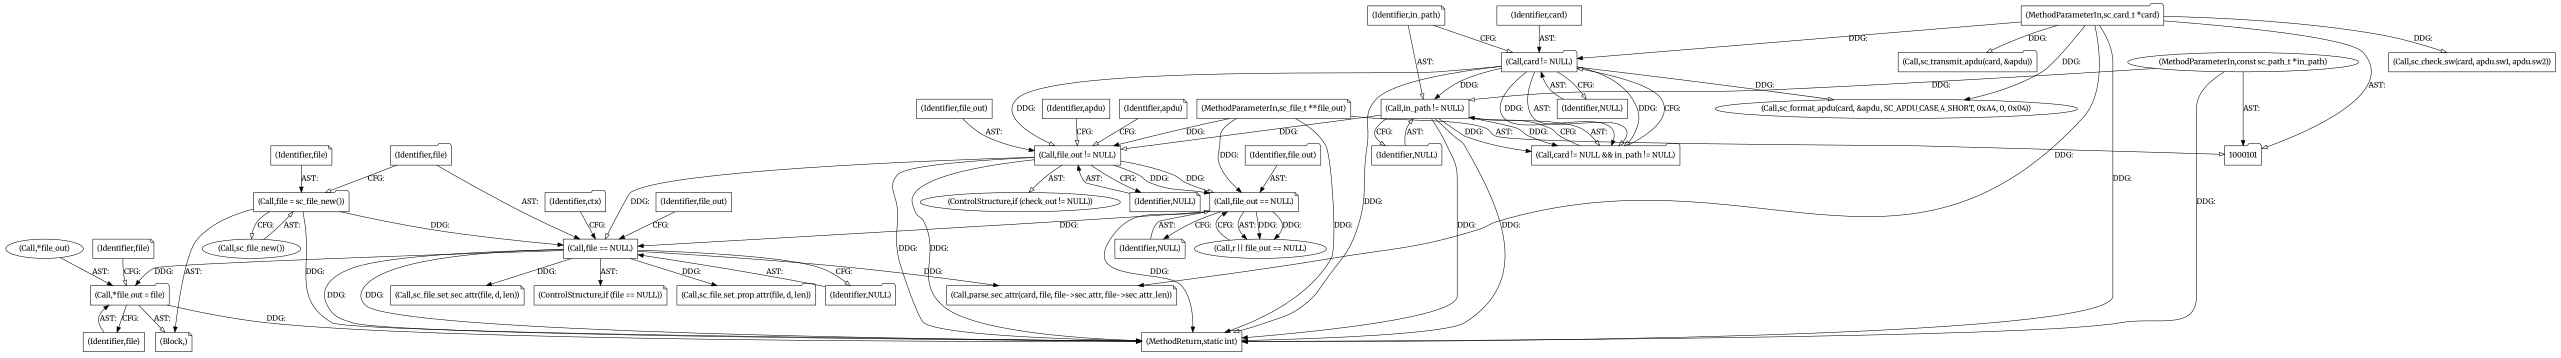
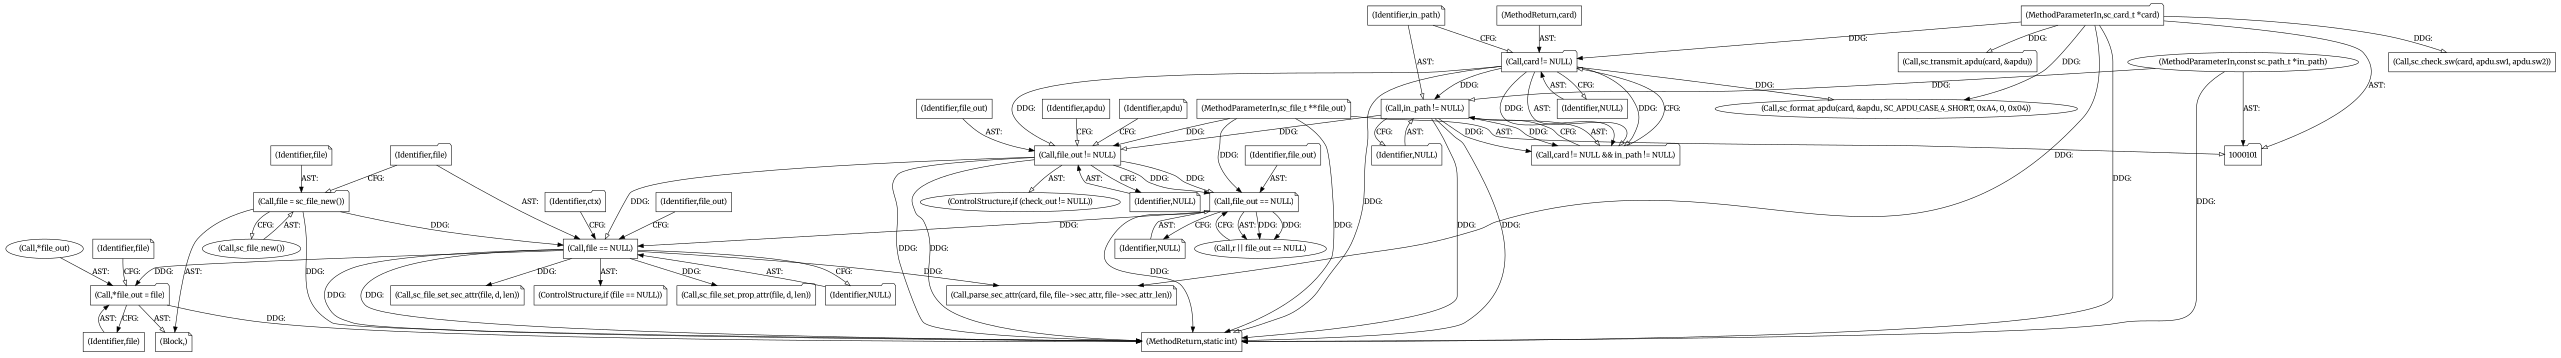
  digraph {
    fontname=Merriweather
    node [fontname=Merriweather shape=folder]
    edge [arrowhead=normal fontname=Merriweather]
    n1 [label="(Call,*file_out = file)"]
    n2 [label="(Block,)" shape=note]
    n3 [label="(MethodReturn,static int)"]
    n4 [label="(Identifier,file)" shape=box]
    n5 [label="(Call,file == NULL)" shape=box]
    n6 [label="(Call,sc_file_set_sec_attr(file, d, len))" shape=note]
    n7 [label="(Call,parse_sec_attr(card, file, file->sec_attr, file->sec_attr_len))" shape=note]
    n8 [label="(ControlStructure,if (file == NULL))" shape=note]
    n9 [label="(Call,sc_file_set_prop_attr(file, d, len))"]
    n10 [label="(Identifier,NULL)"]
    n11 [label="(Call,file = sc_file_new())"]
    n12 [label="(Call,sc_file_new())" shape=ellipse]
    n13 [label="(Call,file_out == NULL)" shape=note]
    n14 [label="(Call,r || file_out == NULL)" shape=ellipse]
    n15 [label="(Identifier,NULL)" shape=note]
    n16 [label="(Call,file_out != NULL)" shape=box]
    n17 [label="(Identifier,NULL)" shape=note]
    n18 [label="(ControlStructure,if (check_out != NULL))" shape=ellipse]
    n19 [label="(MethodParameterIn,sc_file_t **file_out)" shape=note]
    1000101
    n21 [label="(Call,card != NULL)"]
    n22 [label="(Call,in_path != NULL)" shape=box]
    n23 [label="(Call,card != NULL && in_path != NULL)"]
    n24 [label="(Call,sc_format_apdu(card, &apdu, SC_APDU_CASE_4_SHORT, 0xA4, 0, 0x04))" shape=ellipse]
    n25 [label="(Identifier,NULL)" shape=box]
    n26 [label="(Identifier,NULL)"]
    n27 [label="(MethodParameterIn,sc_card_t *card)"]
    n28 [label="(Call,sc_check_sw(card, apdu.sw1, apdu.sw2))" shape=box]
    n29 [label="(Call,sc_transmit_apdu(card, &apdu))"]
    n30 [label="(MethodParameterIn,const sc_path_t *in_path)" shape=ellipse]
    n31 [label="(Identifier,file_out)" shape=box]
    n32 [label="(Identifier,file_out)"]
-   n33 [label="(Identifier,card)" shape=box]
+   n33 [label="(MethodReturn,card)" shape=box]
    n34 [label="(Identifier,file_out)" shape=box]
    n35 [label="(Identifier,apdu)" shape=box]
    n36 [label="(Identifier,in_path)" shape=note]
    n37 [label="(Identifier,file)" shape=note]
    n38 [label="(Call,*file_out)" shape=ellipse]
    n39 [label="(Identifier,file)" shape=note]
    n40 [label="(Identifier,apdu)" shape=note]
    n41 [label="(Identifier,file)"]
    n42 [label="(Identifier,ctx)"]
    n1 -> n2 [arrowhead=onormal label="AST: "]
    n1 -> n3 [label="DDG: "]
    n1 -> n4 [label="CFG: "]
    n4 -> n1 [label="AST: "]
    n5 -> n1 [label="DDG: "]
    n5 -> n3 [arrowhead=onormal label="DDG: "]
    n5 -> n3 [arrowhead=onormal label="DDG: "]
    n5 -> n6 [label="DDG: "]
    n5 -> n7 [label="DDG: "]
    n5 -> n8 [label="AST: "]
    n5 -> n9 [label="DDG: "]
    n5 -> n10 [arrowhead=onormal label="CFG: "]
    n10 -> n5 [label="AST: "]
    n11 -> n2 [label="AST: "]
    n11 -> n3 [label="DDG: "]
    n11 -> n5 [label="DDG: "]
    n11 -> n12 [arrowhead=onormal label="CFG: "]
    n12 -> n11 [arrowhead=onormal label="AST: "]
    n13 -> n3 [label="DDG: "]
    n13 -> n5 [label="DDG: "]
    n13 -> n14 [label="AST: "]
    n13 -> n14 [label="DDG: "]
    n13 -> n14 [label="DDG: "]
    n13 -> n15 [label="CFG: "]
    n14 -> n13 [label="CFG: "]
    n15 -> n13 [arrowhead=onormal label="AST: "]
    n16 -> n3 [arrowhead=onormal label="DDG: "]
    n16 -> n3 [label="DDG: "]
    n16 -> n5 [arrowhead=onormal label="DDG: "]
    n16 -> n13 [arrowhead=onormal label="DDG: "]
    n16 -> n13 [label="DDG: "]
    n16 -> n17 [label="CFG: "]
    n16 -> n18 [arrowhead=onormal label="AST: "]
    n17 -> n16 [label="AST: "]
    n19 -> n3 [label="DDG: "]
    n19 -> n13 [label="DDG: "]
    n19 -> n16 [label="DDG: "]
    n19 -> 1000101 [arrowhead=onormal label="AST: "]
    n21 -> n3 [arrowhead=onormal label="DDG: "]
    n21 -> n16 [arrowhead=onormal label="DDG: "]
    n21 -> n22 [label="DDG: "]
    n21 -> n23 [arrowhead=onormal label="AST: "]
    n21 -> n23 [label="DDG: "]
    n21 -> n23 [arrowhead=onormal label="DDG: "]
    n21 -> n24 [arrowhead=onormal label="DDG: "]
    n21 -> n25 [arrowhead=onormal label="CFG: "]
    n22 -> n3 [arrowhead=onormal label="DDG: "]
    n22 -> n3 [label="DDG: "]
    n22 -> n16 [arrowhead=onormal label="DDG: "]
    n22 -> n23 [arrowhead=onormal label="AST: "]
    n22 -> n23 [label="DDG: "]
    n22 -> n23 [label="DDG: "]
    n22 -> n26 [arrowhead=onormal label="CFG: "]
    n23 -> n21 [arrowhead=onormal label="CFG: "]
    n23 -> n22 [label="CFG: "]
    n25 -> n21 [label="AST: "]
    n26 -> n22 [arrowhead=onormal label="AST: "]
    n27 -> n3 [label="DDG: "]
    n27 -> n7 [label="DDG: "]
    n27 -> 1000101 [arrowhead=onormal label="AST: "]
    n27 -> n21 [label="DDG: "]
    n27 -> n24 [label="DDG: "]
    n27 -> n28 [arrowhead=onormal label="DDG: "]
    n27 -> n29 [arrowhead=onormal label="DDG: "]
    n30 -> n3 [label="DDG: "]
    n30 -> 1000101 [label="AST: "]
    n30 -> n22 [arrowhead=onormal label="DDG: "]
    n31 -> n16 [label="AST: "]
    n32 -> n13 [label="AST: "]
    n33 -> n21 [label="AST: "]
    n34 -> n5 [label="CFG: "]
    n35 -> n16 [arrowhead=onormal label="CFG: "]
    n36 -> n21 [arrowhead=onormal label="CFG: "]
    n36 -> n22 [arrowhead=onormal label="AST: "]
    n37 -> n1 [arrowhead=onormal label="CFG: "]
    n38 -> n1 [label="AST: "]
    n39 -> n11 [label="AST: "]
    n40 -> n16 [arrowhead=onormal label="CFG: "]
    n41 -> n5 [label="AST: "]
    n41 -> n11 [arrowhead=onormal label="CFG: "]
    n42 -> n5 [label="CFG: "]
  }
